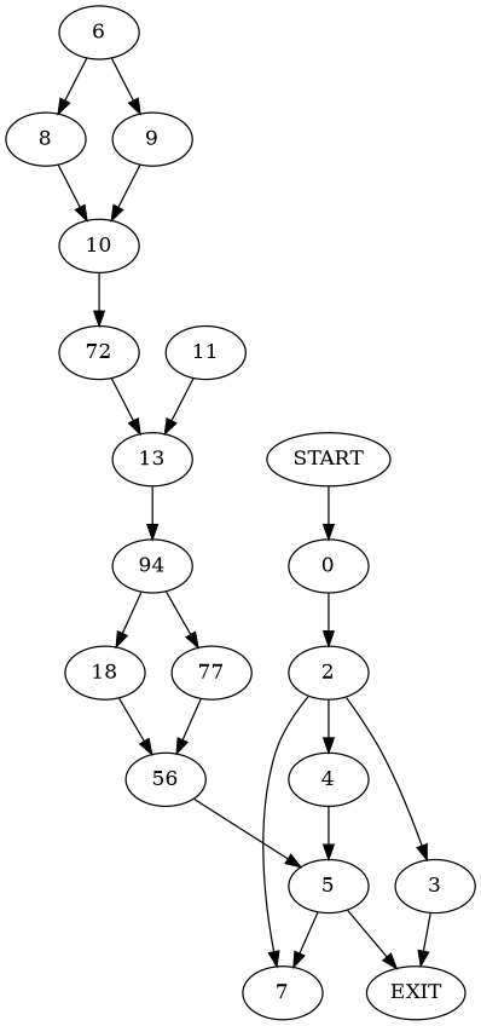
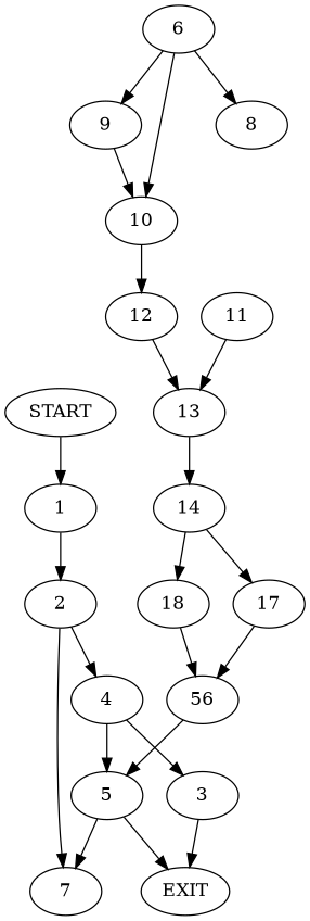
  digraph {
    n1 [label=START]
-   1 [label=0]
+   1
    2
    n4 [label=EXIT]
    3
    4
    7
    5
    6
    8
    9
    10
-   12 [label=72]
+   12
    11
    13
-   14 [label=94]
-   17 [label=77]
+   14
+   17
    18
    n19 [label=56]
    n1 -> 1
    1 -> 2
-   2 -> 3
+   4 -> 3
    2 -> 4
    2 -> 7
    3 -> n4
    4 -> 5
    5 -> n4
    5 -> 7
    6 -> 8
    6 -> 9
-   8 -> 10
+   6 -> 10
    9 -> 10
    10 -> 12
    12 -> 13
    11 -> 13
    13 -> 14
    14 -> 17
    14 -> 18
    17 -> n19
    18 -> n19
    n19 -> 5
  }
